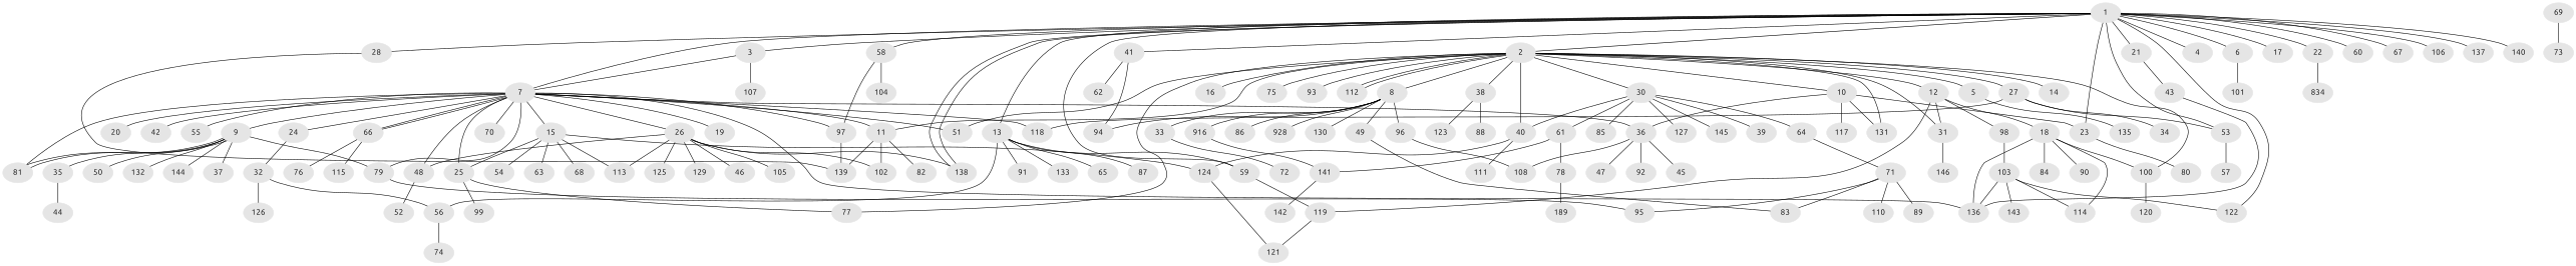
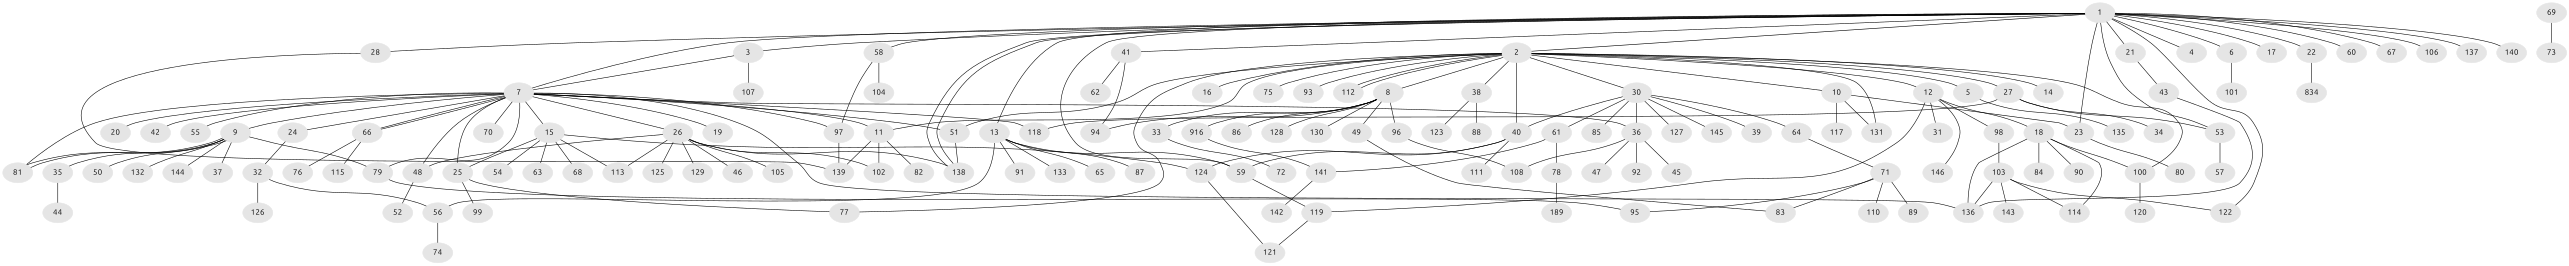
  graph {
    fontname=Ubuntu
    node [color=gray90 fontname=Ubuntu style=filled]
    edge [fontname=Ubuntu]
    1
    2
    3
    4
    6
    7
    13
    17
    21
    22
    23
    28
    41
    53
    58
    59
    60
    67
    106
    122
    137
    138
    140
    5
    8
    10
    11
    12
    14
    16
    27
    30
    31
    38
    40
    51
    75
    77
    93
    100
    112
    131
    107
    101
    9
    15
    19
    20
    24
    25
    26
    36
    42
    48
    55
    66
    70
    79
    81
    97
    118
    136
    56
    65
    87
    91
    133
    43
    n69 [label=834]
    80
    139
    94
    62
    57
    104
    119
    135
    33
    49
    86
    96
    n82 [label=916]
-   128 [label=928]
+   128
    130
    117
    82
    102
    18
    98
    146
    34
    39
    61
    64
    85
    127
    145
    88
    123
    124
    111
    69
    73
    120
    35
    37
    50
    132
    144
    54
    63
    68
    113
    32
    99
    46
    105
    125
    129
    45
    47
    92
    108
    52
    76
    115
    95
    72
    83
    141
    44
    84
    90
    114
    103
    121
    74
    126
    78
    71
    n141 [label=189]
    142
    89
    110
    143
    1 -- 2
    1 -- 3
    1 -- 4
    1 -- 6
    1 -- 7
    1 -- 13
    1 -- 17
    1 -- 21
    1 -- 22
    1 -- 23
    1 -- 28
    1 -- 41
    1 -- 53
    1 -- 58
    1 -- 59
    1 -- 60
    1 -- 67
    1 -- 106
    1 -- 122
    1 -- 137
    1 -- 138
    1 -- 138
    1 -- 140
    2 -- 5
    2 -- 8
    2 -- 10
    2 -- 11
    2 -- 12
    2 -- 14
    2 -- 16
    2 -- 27
    2 -- 30
-   2 -- 31
    2 -- 38
    2 -- 40
    2 -- 51
    2 -- 75
    2 -- 77
    2 -- 93
    2 -- 100
    2 -- 112
    2 -- 112
    2 -- 131
    3 -- 7
    3 -- 107
    6 -- 101
    7 -- 11
    7 -- 51
    7 -- 9
    7 -- 15
    7 -- 19
    7 -- 20
    7 -- 24
    7 -- 25
    7 -- 26
    7 -- 36
    7 -- 42
    7 -- 48
    7 -- 55
    7 -- 66
    7 -- 66
    7 -- 70
    7 -- 79
    7 -- 81
    7 -- 97
    7 -- 118
    7 -- 136
    13 -- 59
    13 -- 56
    13 -- 65
    13 -- 87
    13 -- 91
    13 -- 133
    21 -- 43
    22 -- n69
    23 -- 80
    28 -- 139
    41 -- 94
    41 -- 62
    53 -- 57
    58 -- 97
    58 -- 104
    59 -- 119
    5 -- 135
    8 -- 94
    8 -- 33
    8 -- 49
    8 -- 86
    8 -- 96
    8 -- n82
    8 -- 128
    8 -- 130
    10 -- 23
    10 -- 131
-   10 -- 36
+   30 -- 36
    10 -- 117
    11 -- 139
    11 -- 82
    11 -- 102
    12 -- 31
    12 -- 119
    12 -- 18
    12 -- 98
-   31 -- 146
+   12 -- 146
    27 -- 53
    27 -- 118
    27 -- 34
    30 -- 40
    30 -- 39
    30 -- 61
    30 -- 64
    30 -- 85
    30 -- 127
    30 -- 145
    38 -- 88
    38 -- 123
+   40 -- 59
    40 -- 124
    40 -- 111
+   51 -- 138
    100 -- 120
    9 -- 79
    9 -- 81
    9 -- 81
    9 -- 35
    9 -- 37
    9 -- 50
    9 -- 132
    9 -- 144
    15 -- 25
    15 -- 124
    15 -- 54
    15 -- 63
    15 -- 68
    15 -- 113
    24 -- 32
    25 -- 77
    25 -- 99
    26 -- 138
    26 -- 48
    26 -- 102
    26 -- 113
    26 -- 46
    26 -- 105
    26 -- 125
    26 -- 129
    36 -- 45
    36 -- 47
    36 -- 92
    36 -- 108
    48 -- 52
    66 -- 76
    66 -- 115
    79 -- 95
    97 -- 139
    56 -- 74
    43 -- 136
    119 -- 121
    33 -- 72
    49 -- 83
    96 -- 108
    n82 -- 141
    18 -- 100
    18 -- 136
    18 -- 84
    18 -- 90
    18 -- 114
    98 -- 103
    61 -- 141
    61 -- 78
    64 -- 71
    124 -- 121
    69 -- 73
    35 -- 44
    32 -- 56
    32 -- 126
    141 -- 142
    103 -- 122
    103 -- 136
    103 -- 114
    103 -- 143
    78 -- n141
    71 -- 95
    71 -- 83
    71 -- 89
    71 -- 110
  }
